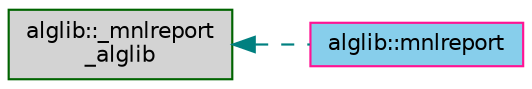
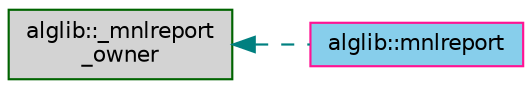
  digraph {
    rankdir=LR
    node [fontname=Helvetica fontsize=10 shape=record style=filled]
-   n1 [color=darkgreen fillcolor=lightgrey height=0.2 label="alglib::_mnlreport\l_alglib" width=0.4]
+   n1 [color=darkgreen fillcolor=lightgrey height=0.2 label="alglib::_mnlreport\l_owner" width=0.4]
    n2 [color=deeppink fillcolor=skyblue height=0.2 label="alglib::mnlreport" width=0.4]
    n1 -> n2 [color=teal dir=back fontname=Helvetica fontsize=10 labelfontname=Helvetica labelfontsize=10 style=dashed]
  }
